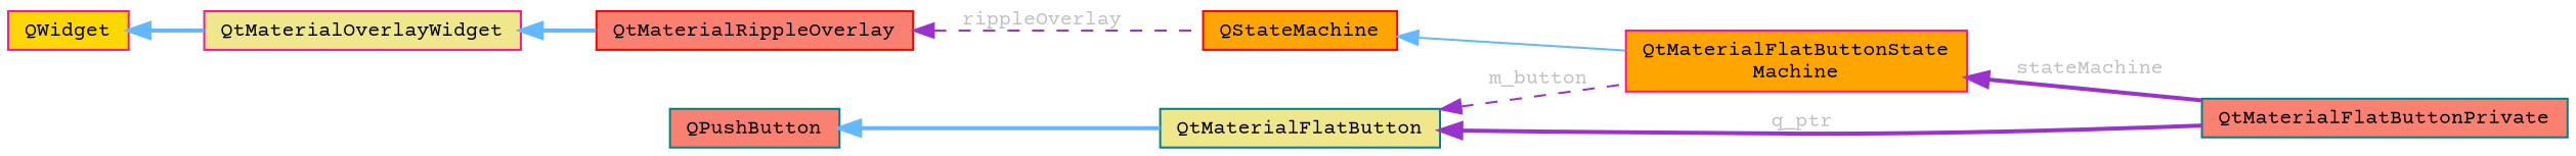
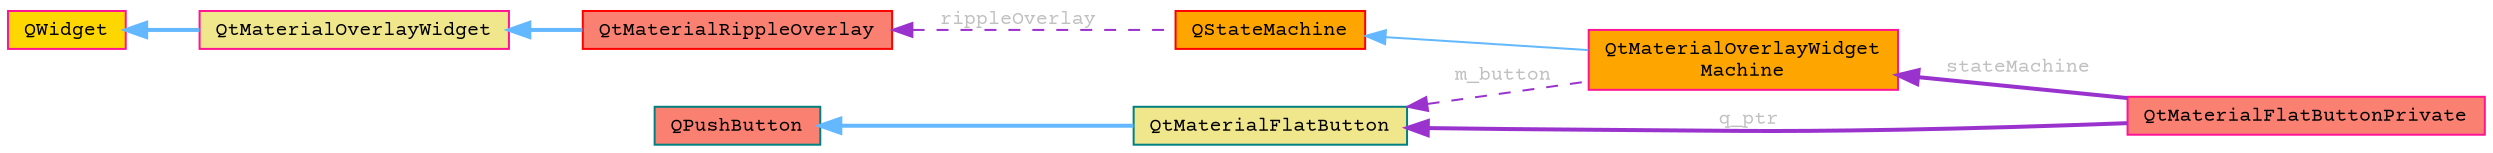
  digraph {
    fontname="Courier Prime"
    rankdir=LR
    node [color=deeppink fillcolor=salmon fontname="Courier Prime" fontsize=10 shape=box style=filled]
    edge [color=darkorchid3 dir=back fontname="Courier Prime" fontsize=10 labelfontname=Helvetica labelfontsize=10 style=bold]
-   n1 [color=teal fontcolor=black height=0.2 label=QtMaterialFlatButtonPrivate width=0.4]
+   n1 [fontcolor=black height=0.2 label=QtMaterialFlatButtonPrivate width=0.4]
    n2 [color=teal fillcolor=khaki height=0.2 label=QtMaterialFlatButton width=0.4]
-   n3 [fillcolor=orange height=0.2 label="QtMaterialFlatButtonState\lMachine" width=0.4]
+   n3 [fillcolor=orange height=0.2 label="QtMaterialOverlayWidget\lMachine" width=0.4]
    n4 [color=teal height=0.2 label=QPushButton width=0.4]
    n5 [color=red height=0.2 label=QtMaterialRippleOverlay width=0.4]
    n6 [color=red fillcolor=orange height=0.2 label=QStateMachine width=0.4]
    n7 [fillcolor=khaki height=0.2 label=QtMaterialOverlayWidget width=0.4]
    n8 [fillcolor=gold height=0.2 label=QWidget width=0.4]
    n2 -> n1 [fontcolor=grey label=" q_ptr"]
    n2 -> n3 [fontcolor=grey label=" m_button" style=dashed]
    n3 -> n1 [fontcolor=grey label=" stateMachine"]
    n4 -> n2 [color=steelblue1]
    n5 -> n6 [fontcolor=grey label=" rippleOverlay" style=dashed]
    n6 -> n3 [color=steelblue1 style=solid]
    n7 -> n5 [color=steelblue1]
    n8 -> n7 [color=steelblue1]
  }
